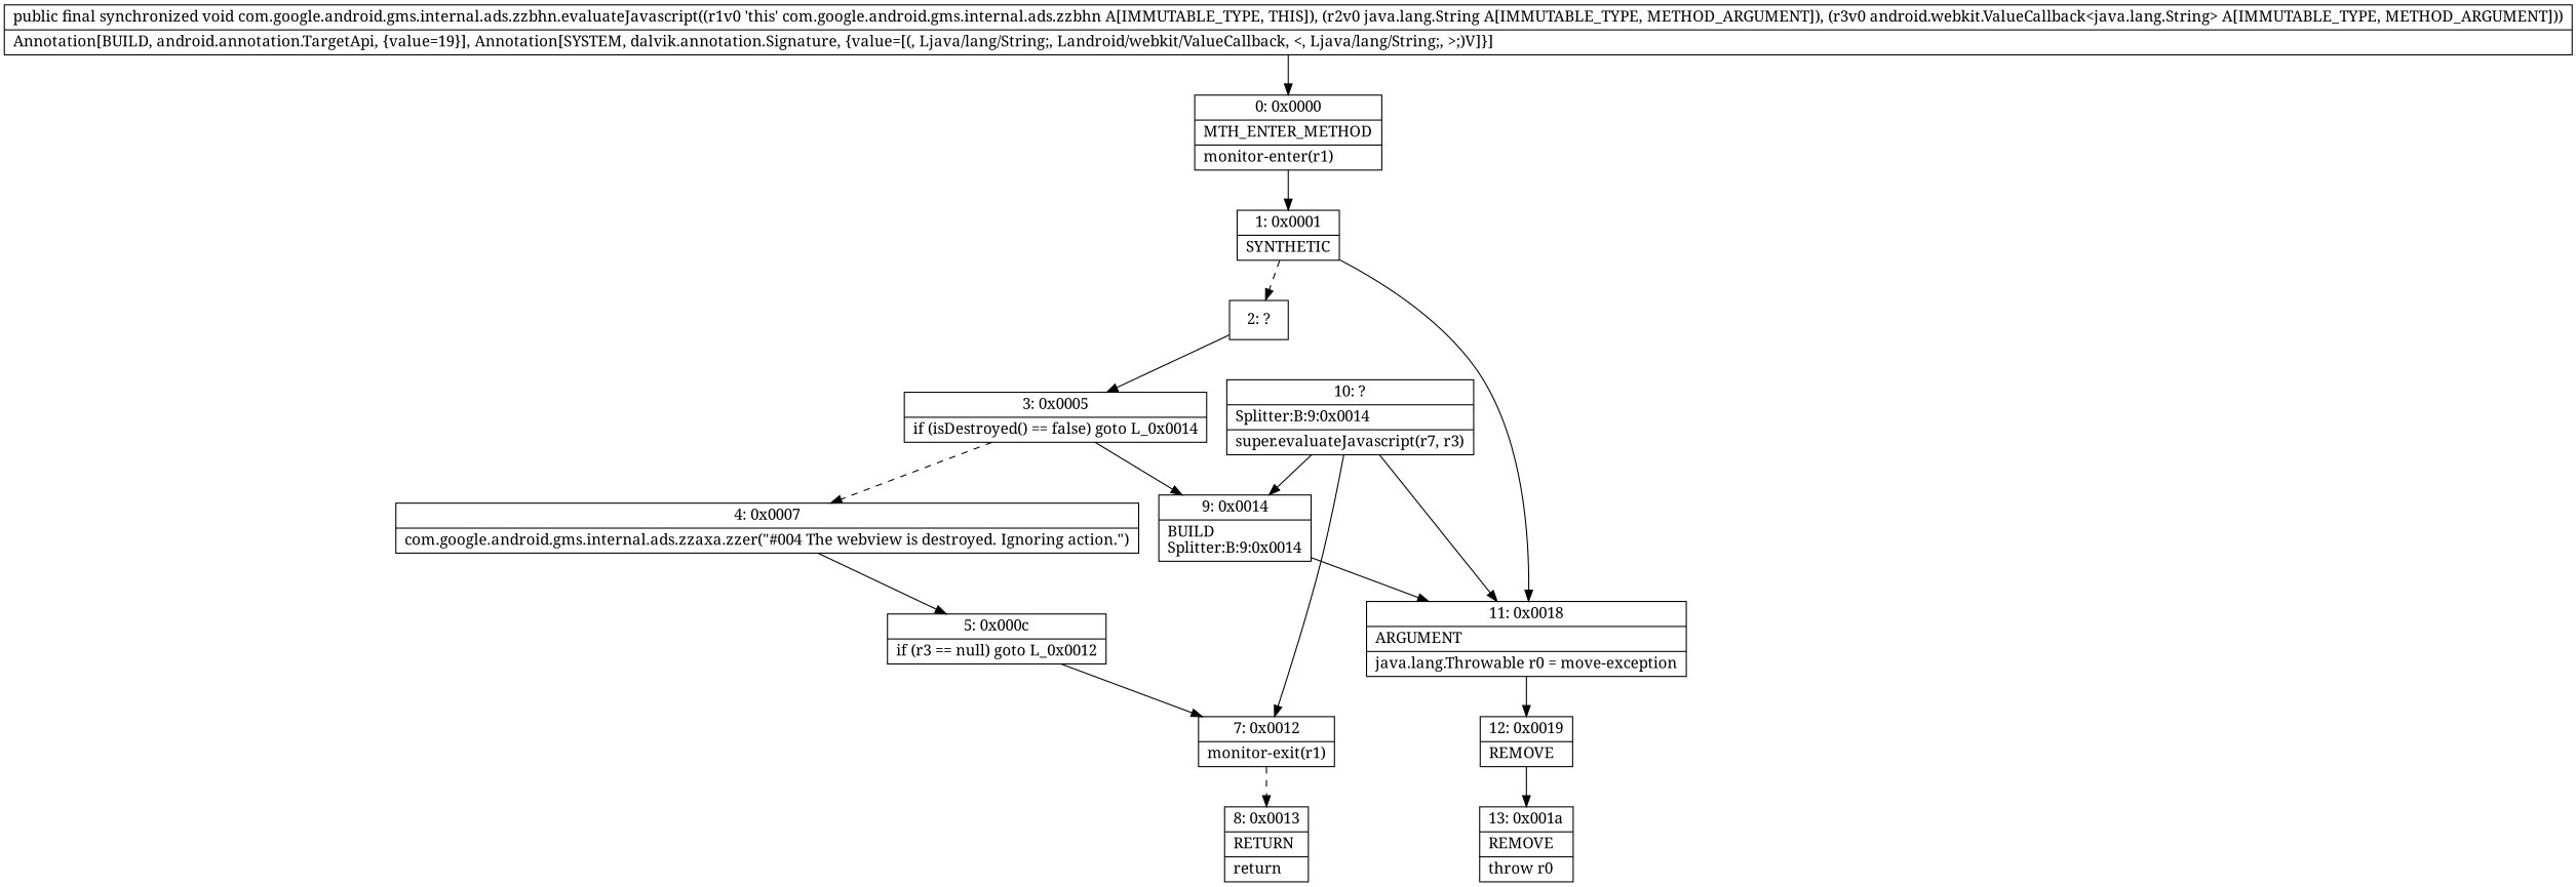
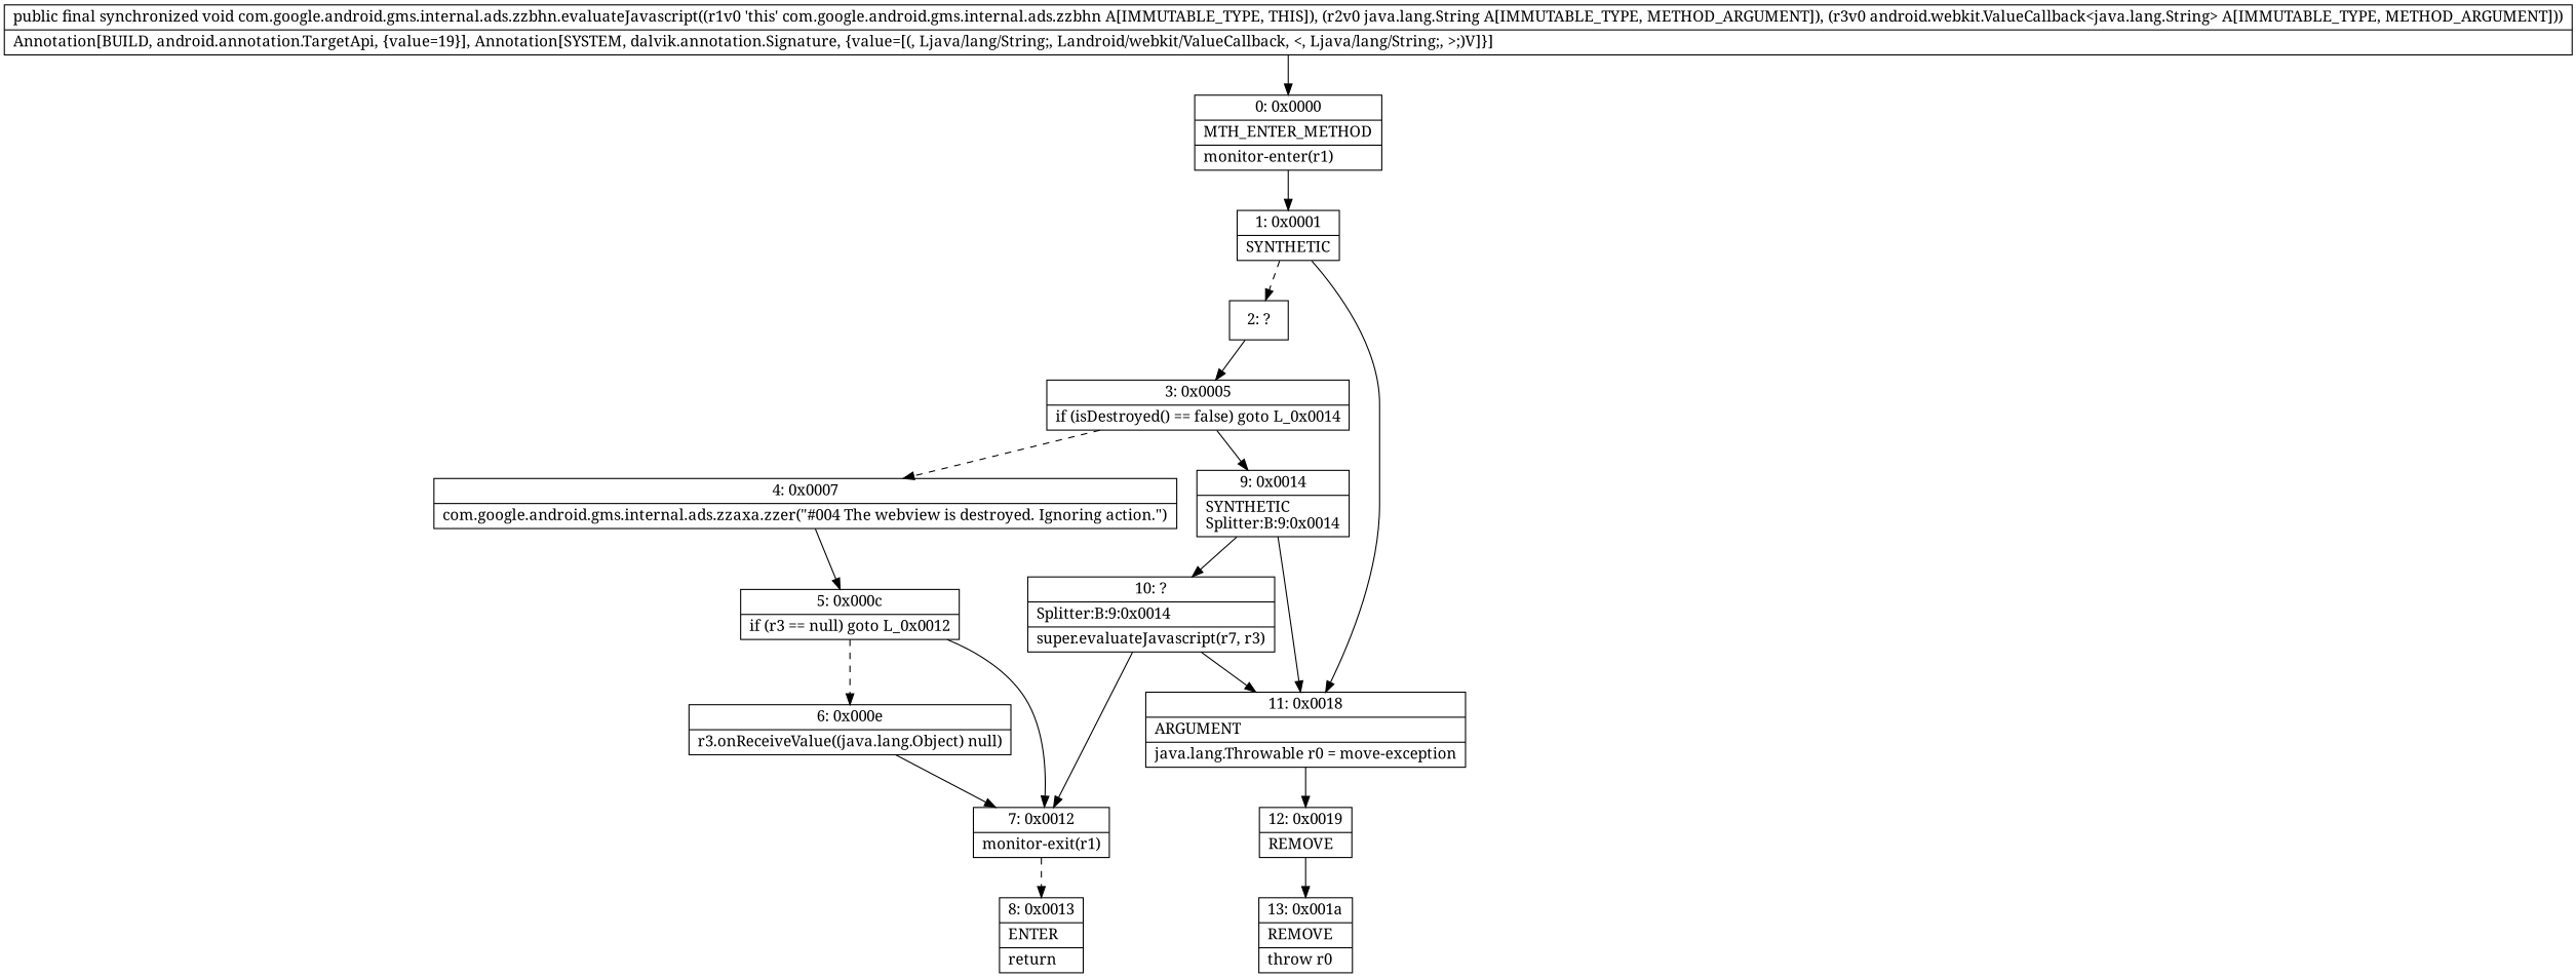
  digraph {
    fontname="Noto Serif"
    node [fontname="Noto Serif" shape=record]
    edge [fontname="Noto Serif"]
    n1 [label="{0\:\ 0x0000|MTH_ENTER_METHOD\l|monitor\-enter(r1)\l}"]
    n2 [label="{1\:\ 0x0001|SYNTHETIC\l}"]
    n3 [label="{2\:\ ?}"]
    n4 [label="{11\:\ 0x0018|ARGUMENT\l|java.lang.Throwable r0 = move\-exception\l}"]
    n5 [label="{3\:\ 0x0005|if (isDestroyed() == false) goto L_0x0014\l}"]
    n6 [label="{12\:\ 0x0019|REMOVE\l}"]
    n7 [label="{4\:\ 0x0007|com.google.android.gms.internal.ads.zzaxa.zzer(\"#004 The webview is destroyed. Ignoring action.\")\l}"]
-   n8 [label="{9\:\ 0x0014|BUILD\lSplitter:B:9:0x0014\l}"]
+   n8 [label="{9\:\ 0x0014|SYNTHETIC\lSplitter:B:9:0x0014\l}"]
    n9 [label="{5\:\ 0x000c|if (r3 == null) goto L_0x0012\l}"]
    n10 [label="{10\:\ ?|Splitter:B:9:0x0014\l|super.evaluateJavascript(r7, r3)\l}"]
+   n11 [label="{6\:\ 0x000e|r3.onReceiveValue((java.lang.Object) null)\l}"]
    n12 [label="{7\:\ 0x0012|monitor\-exit(r1)\l}"]
-   n13 [label="{8\:\ 0x0013|RETURN\l|return\l}"]
+   n13 [label="{8\:\ 0x0013|ENTER\l|return\l}"]
    n14 [label="{13\:\ 0x001a|REMOVE\l|throw r0\l}"]
    n15 [label="{public final synchronized void com.google.android.gms.internal.ads.zzbhn.evaluateJavascript((r1v0 'this' com.google.android.gms.internal.ads.zzbhn A[IMMUTABLE_TYPE, THIS]), (r2v0 java.lang.String A[IMMUTABLE_TYPE, METHOD_ARGUMENT]), (r3v0 android.webkit.ValueCallback\<java.lang.String\> A[IMMUTABLE_TYPE, METHOD_ARGUMENT]))  | Annotation[BUILD, android.annotation.TargetApi, \{value=19\}], Annotation[SYSTEM, dalvik.annotation.Signature, \{value=[(, Ljava\/lang\/String;, Landroid\/webkit\/ValueCallback, \<, Ljava\/lang\/String;, \>;)V]\}]\l}"]
    n1 -> n2
    n2 -> n3 [style=dashed]
    n2 -> n4
    n3 -> n5
    n4 -> n6
    n5 -> n7 [style=dashed]
    n5 -> n8
    n6 -> n14
    n7 -> n9
    n8 -> n4
-   n10 -> n8
+   n8 -> n10
+   n9 -> n11 [style=dashed]
    n9 -> n12
    n10 -> n4
    n10 -> n12
+   n11 -> n12
    n12 -> n13 [style=dashed]
    n15 -> n1
  }
